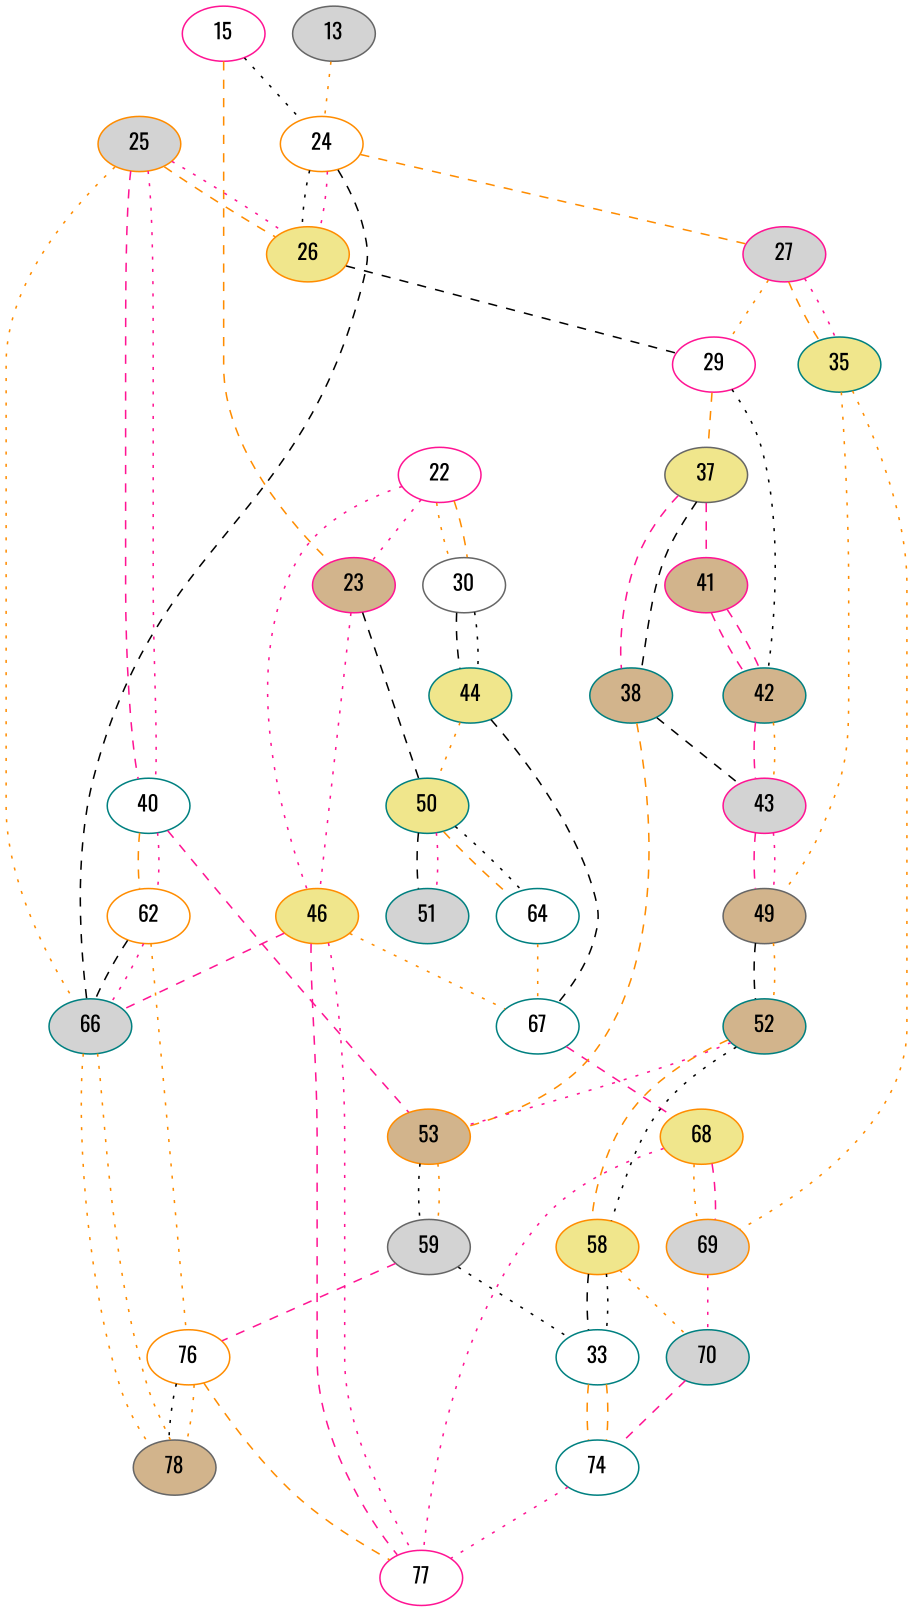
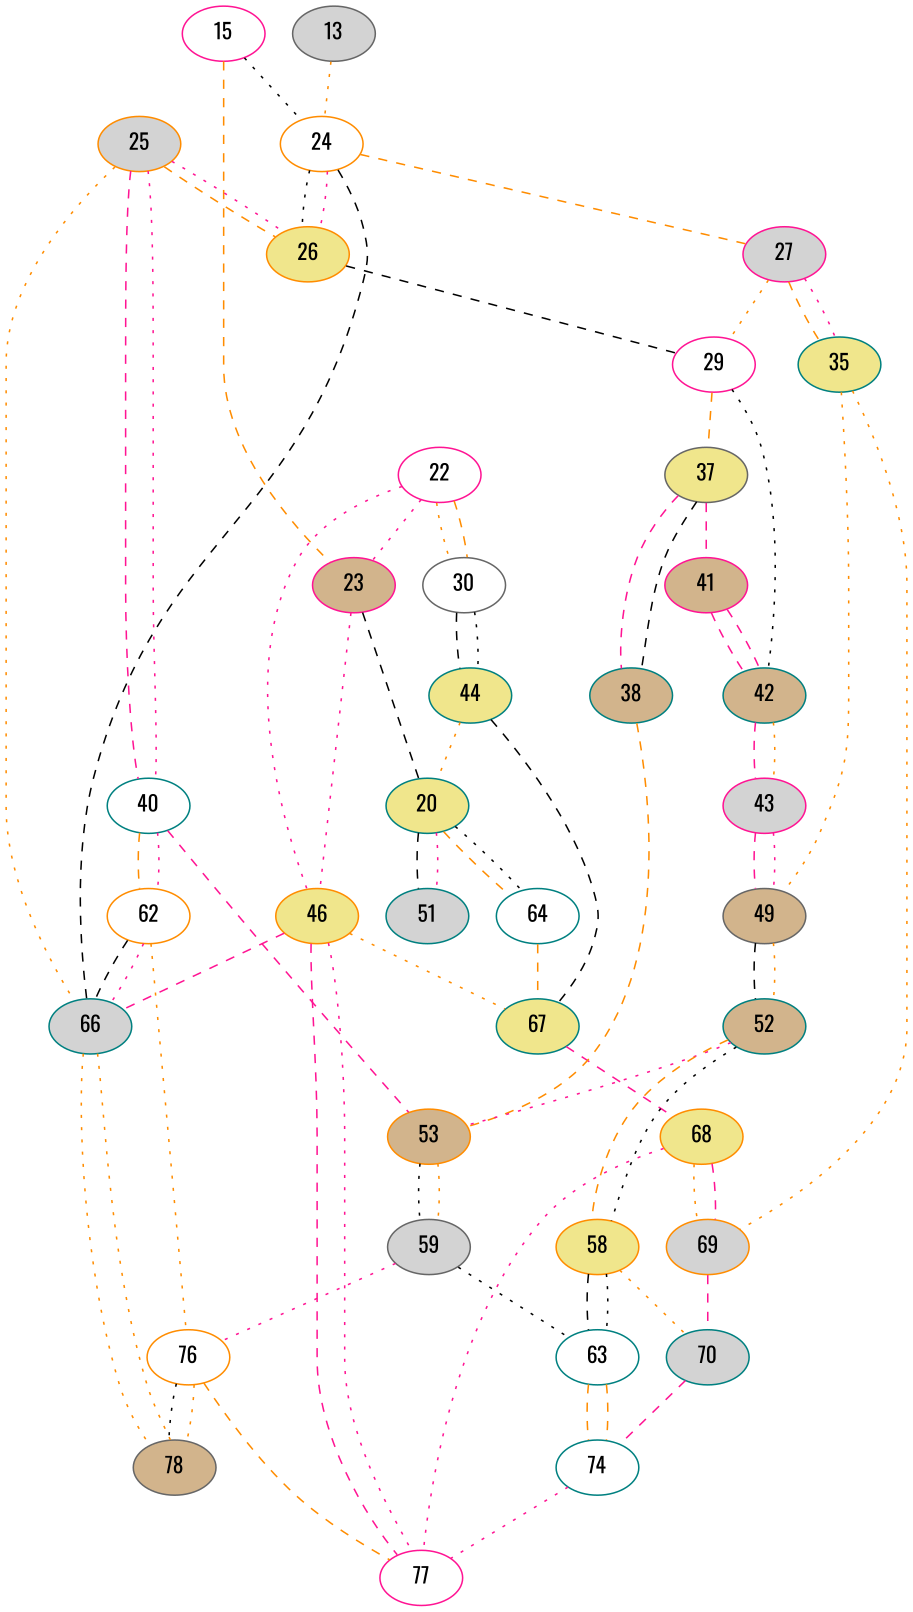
  graph {
    fontname=Oswald
    node [color=teal fillcolor=white fontname=Oswald style=filled]
    edge [color=darkorange fontname=Oswald style=dotted]
    13 [color=gray40 fillcolor=lightgrey]
    24 [color=darkorange super="+17+14"]
    26 [color=darkorange fillcolor=khaki]
    27 [color=deeppink fillcolor=lightgrey]
    66 [fillcolor=lightgrey super="+3"]
    15 [color=deeppink super="+9+8"]
    23 [color=deeppink fillcolor=tan super="+19"]
    46 [color=darkorange fillcolor=khaki super="+2"]
-   50 [fillcolor=khaki super="+45+31"]
+   50 [fillcolor=khaki super="+45+31" label=20]
    22 [color=deeppink super="+21"]
    30 [color=gray40]
    44 [fillcolor=khaki]
-   67 [super="+47+48"]
+   67 [fillcolor=khaki super="+47+48"]
    77 [color=deeppink super="+75+73"]
    51 [fillcolor=lightgrey super="+32"]
    64
    29 [color=deeppink super="+28"]
    35 [fillcolor=khaki]
    78 [color=gray40 fillcolor=tan]
    25 [color=darkorange fillcolor=lightgrey]
    40
    53 [color=darkorange fillcolor=tan super="+39"]
    62 [color=darkorange]
    37 [color=gray40 fillcolor=khaki super="+36"]
    42 [fillcolor=tan]
    49 [color=gray40 fillcolor=tan]
    69 [color=darkorange fillcolor=lightgrey super="+65+55+34"]
    38 [fillcolor=tan]
    41 [color=deeppink fillcolor=tan]
    43 [color=deeppink fillcolor=lightgrey]
    52 [fillcolor=tan]
    70 [fillcolor=lightgrey super="+57"]
    59 [color=gray40 fillcolor=lightgrey]
    76 [color=darkorange super="+60+61"]
    68 [color=darkorange fillcolor=khaki]
    58 [color=darkorange fillcolor=khaki]
-   63 [label=33]
+   63
    74 [super="+72+71"]
    13 -- 24 [weight=3]
    24 -- 26 [color=black]
    24 -- 26 [color=deeppink]
    24 -- 27 [style=dashed]
    24 -- 66 [color=black style=dashed]
    26 -- 29 [color=black style=dashed]
    27 -- 29
    27 -- 35 [style=dashed]
    27 -- 35 [color=deeppink]
    66 -- 78
    66 -- 78
    15 -- 24 [color=black weight=3]
    15 -- 23 [style=dashed weight=2]
    23 -- 46 [color=deeppink]
    23 -- 50 [color=black style=dashed]
    46 -- 66 [color=deeppink style=dashed weight=2]
    46 -- 67
    46 -- 77 [color=deeppink style=dashed]
    46 -- 77 [color=deeppink]
    50 -- 51 [color=black style=dashed weight=2]
    50 -- 51 [color=deeppink]
    50 -- 64 [style=dashed]
    50 -- 64 [color=black]
    22 -- 23 [color=deeppink weight=2]
    22 -- 46 [color=deeppink]
    22 -- 30 [weight=2]
    22 -- 30 [style=dashed]
    30 -- 44 [color=black style=dashed]
    30 -- 44 [color=black]
    44 -- 50
    44 -- 67 [color=black style=dashed]
    67 -- 68 [color=deeppink style=dashed]
-   64 -- 67 [weight=2]
+   64 -- 67 [style=dashed weight=2]
    29 -- 37 [style=dashed]
    29 -- 42 [color=black]
    35 -- 49
    35 -- 69
    25 -- 26 [style=dashed]
    25 -- 26 [color=deeppink]
    25 -- 66
    25 -- 40 [color=deeppink style=dashed]
    25 -- 40 [color=deeppink]
    40 -- 53 [color=deeppink style=dashed]
    40 -- 62 [style=dashed]
    40 -- 62 [color=deeppink]
    53 -- 59 [color=black]
    53 -- 59
    62 -- 66 [color=black style=dashed]
    62 -- 66 [color=deeppink]
    62 -- 76
    37 -- 38 [color=deeppink style=dashed]
    37 -- 38 [color=black style=dashed]
    37 -- 41 [color=deeppink style=dashed weight=2]
    42 -- 43 [color=deeppink style=dashed]
    42 -- 43
    49 -- 52 [color=black style=dashed]
    49 -- 52
-   69 -- 70 [color=deeppink weight=2]
+   69 -- 70 [color=deeppink style=dashed weight=2]
    38 -- 53 [style=dashed]
-   38 -- 43 [color=black style=dashed]
    41 -- 42 [color=deeppink style=dashed]
    41 -- 42 [color=deeppink style=dashed]
    43 -- 49 [color=deeppink style=dashed]
    43 -- 49 [color=deeppink]
    52 -- 53 [color=deeppink]
    52 -- 58 [style=dashed]
    52 -- 58 [color=black]
    70 -- 74 [color=deeppink style=dashed weight=2]
-   59 -- 76 [color=deeppink style=dashed]
+   59 -- 76 [color=deeppink]
    59 -- 63 [color=black]
    76 -- 77 [style=dashed]
    76 -- 78 [color=black weight=2]
    76 -- 78
    68 -- 77 [color=deeppink]
    68 -- 69
    68 -- 69 [color=deeppink style=dashed]
    58 -- 70
    58 -- 63 [color=black style=dashed]
    58 -- 63 [color=black]
    63 -- 74 [style=dashed]
    63 -- 74 [style=dashed]
    74 -- 77 [color=deeppink weight=2]
  }
